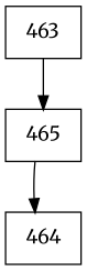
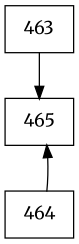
  digraph {
    fontname=Merriweather
    node [fontname=Merriweather shape=record]
    edge [fontname=Merriweather]
    n1 [label="{463}"]
    n2 [label="{465}"]
    n3 [label="{464}"]
    n1 -> n2
-   n2 -> n3
+   n3 -> n2
  }
